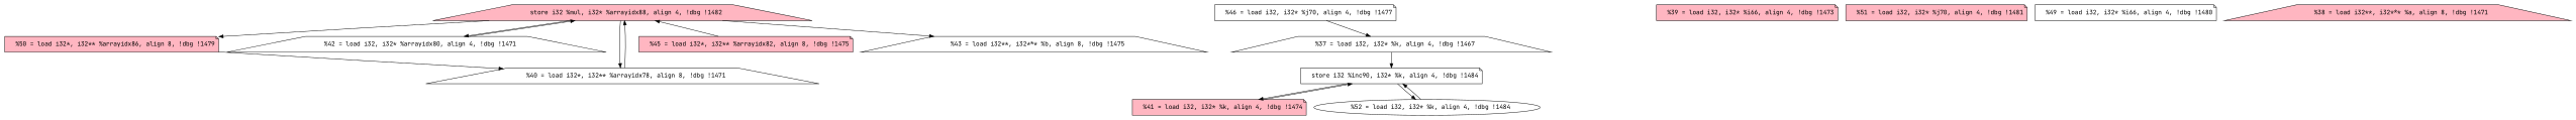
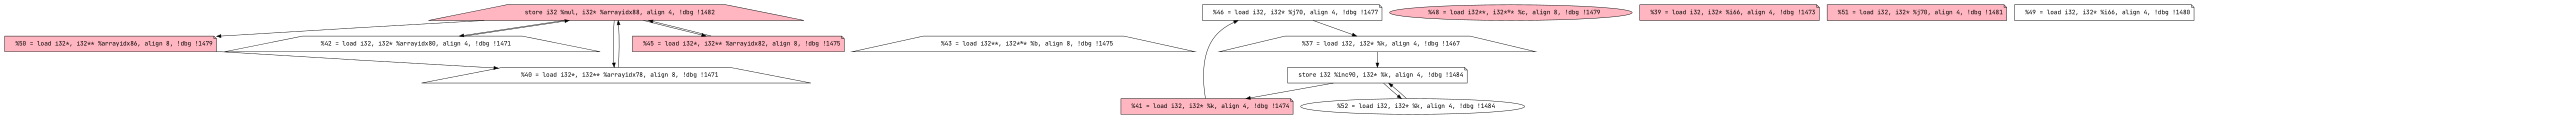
  digraph {
    fontname="JetBrains Mono"
    node [fillcolor=lightpink fontname="JetBrains Mono" shape=note style=filled]
    edge [fontname="JetBrains Mono"]
    n1 [label="  store i32 %mul, i32* %arrayidx88, align 4, !dbg !1482" shape=trapezium]
    n2 [label="  %50 = load i32*, i32** %arrayidx86, align 8, !dbg !1479"]
    n3 [fillcolor=white label="  %42 = load i32, i32* %arrayidx80, align 4, !dbg !1471" shape=trapezium]
    n4 [fillcolor=white label="  %40 = load i32*, i32** %arrayidx78, align 8, !dbg !1471" shape=trapezium]
    n5 [label="  %45 = load i32*, i32** %arrayidx82, align 8, !dbg !1475"]
    n6 [fillcolor=white label="  %43 = load i32**, i32*** %b, align 8, !dbg !1475" shape=trapezium]
    n7 [fillcolor=white label="  %46 = load i32, i32* %j70, align 4, !dbg !1477"]
    n8 [fillcolor=white label="  %37 = load i32, i32* %k, align 4, !dbg !1467" shape=trapezium]
    n9 [fillcolor=white label="  store i32 %inc90, i32* %k, align 4, !dbg !1484"]
    n10 [label="  %41 = load i32, i32* %k, align 4, !dbg !1474"]
    n11 [fillcolor=white label="  %52 = load i32, i32* %k, align 4, !dbg !1484" shape=ellipse]
+   n12 [label="  %48 = load i32**, i32*** %c, align 8, !dbg !1479" shape=ellipse]
    n13 [label="  %39 = load i32, i32* %i66, align 4, !dbg !1473"]
    n14 [label="  %51 = load i32, i32* %j70, align 4, !dbg !1481"]
    n15 [fillcolor=white label="  %49 = load i32, i32* %i66, align 4, !dbg !1480"]
-   n16 [label="  %38 = load i32**, i32*** %a, align 8, !dbg !1471" shape=trapezium]
    n1 -> n2
    n1 -> n3
    n1 -> n4
-   n1 -> n6
+   n1 -> n5
    n2 -> n4
    n3 -> n1
    n4 -> n1
    n5 -> n1
    n7 -> n8
    n8 -> n9
    n9 -> n10
    n9 -> n11
-   n10 -> n9
+   n10 -> n7
    n11 -> n9
  }
